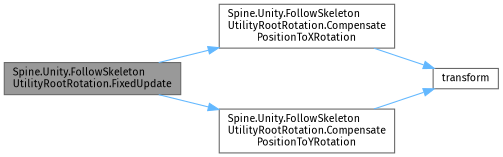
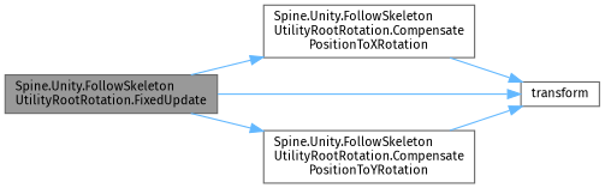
  digraph {
    rankdir=LR
    fontname="Fira Sans"
    node [color=grey40 fillcolor=white fontname="Fira Sans" fontsize=10 shape=box style=filled]
    edge [color=steelblue1 fontname="Fira Sans" fontsize=10 labelfontname=Helvetica labelfontsize=10 style=solid]
    n1 [color=gray40 fillcolor=grey60 fontcolor=black height=0.2 label="Spine.Unity.FollowSkeleton\lUtilityRootRotation.FixedUpdate" width=0.4]
    n2 [height=0.2 label="Spine.Unity.FollowSkeleton\lUtilityRootRotation.Compensate\lPositionToXRotation" width=0.4]
    n3 [height=0.2 label=transform width=0.4]
    n4 [height=0.2 label="Spine.Unity.FollowSkeleton\lUtilityRootRotation.Compensate\lPositionToYRotation" width=0.4]
    n1 -> n2
+   n1 -> n3
    n1 -> n4
    n2 -> n3
    n4 -> n3
  }
